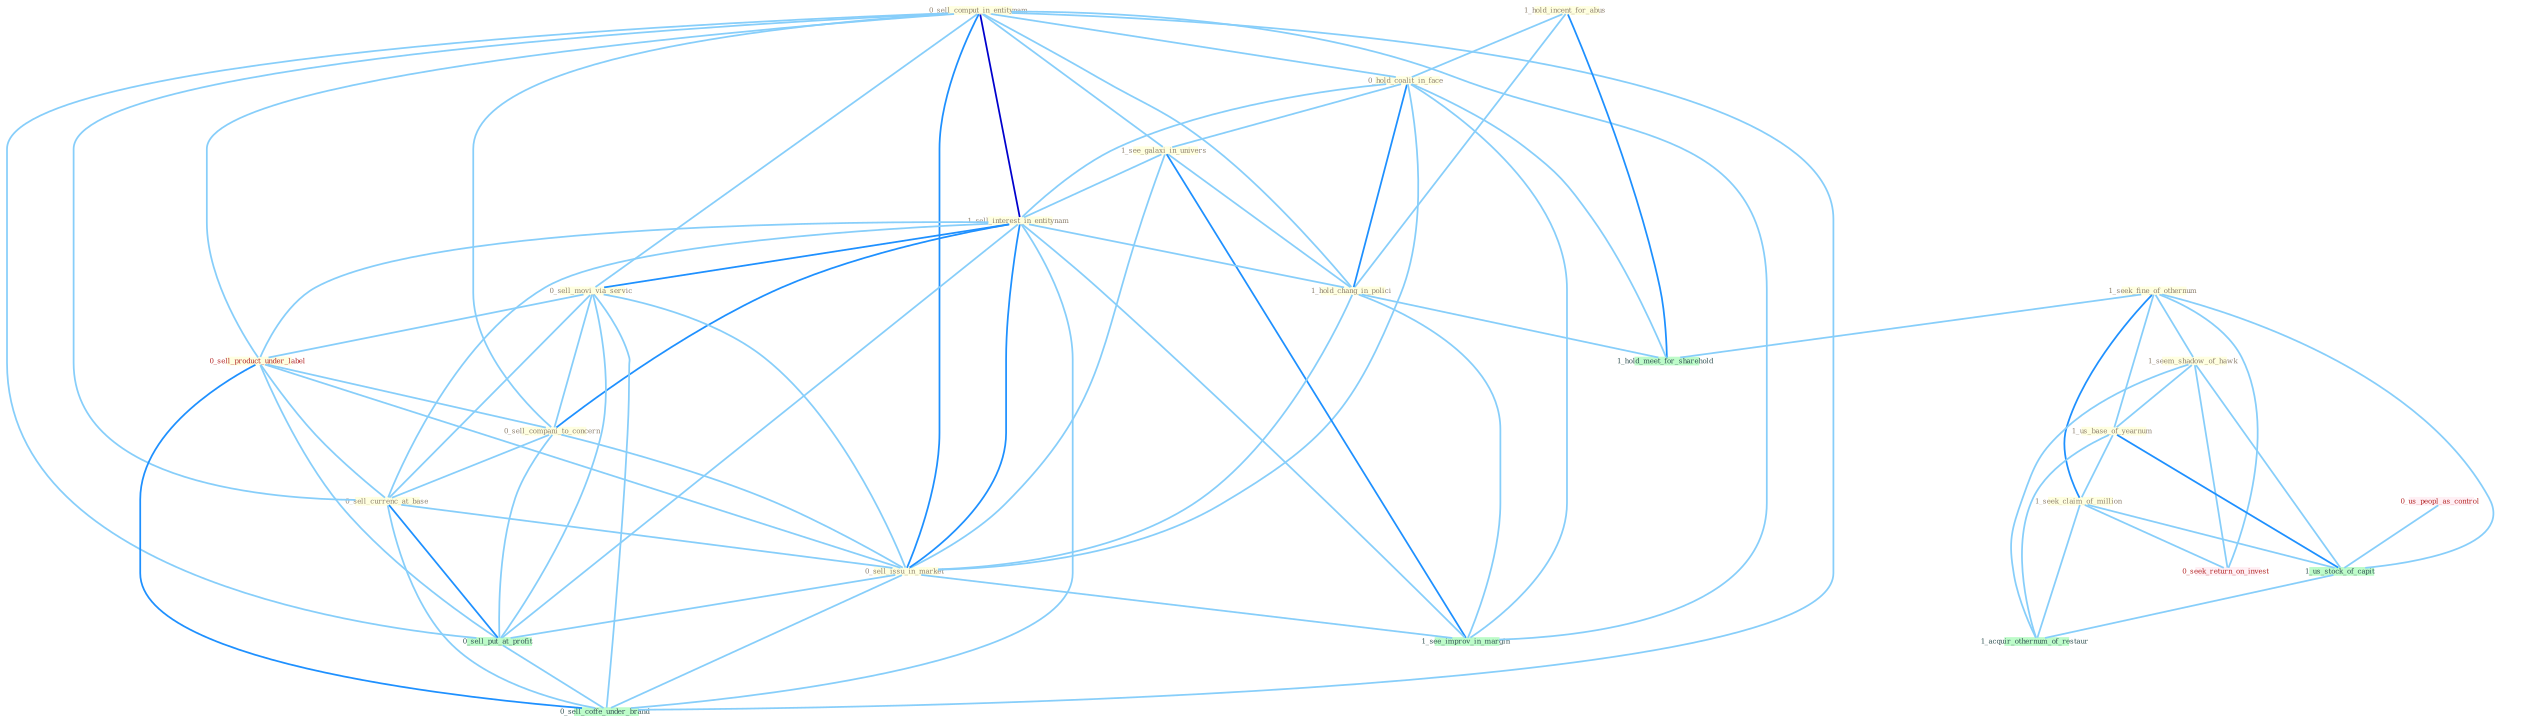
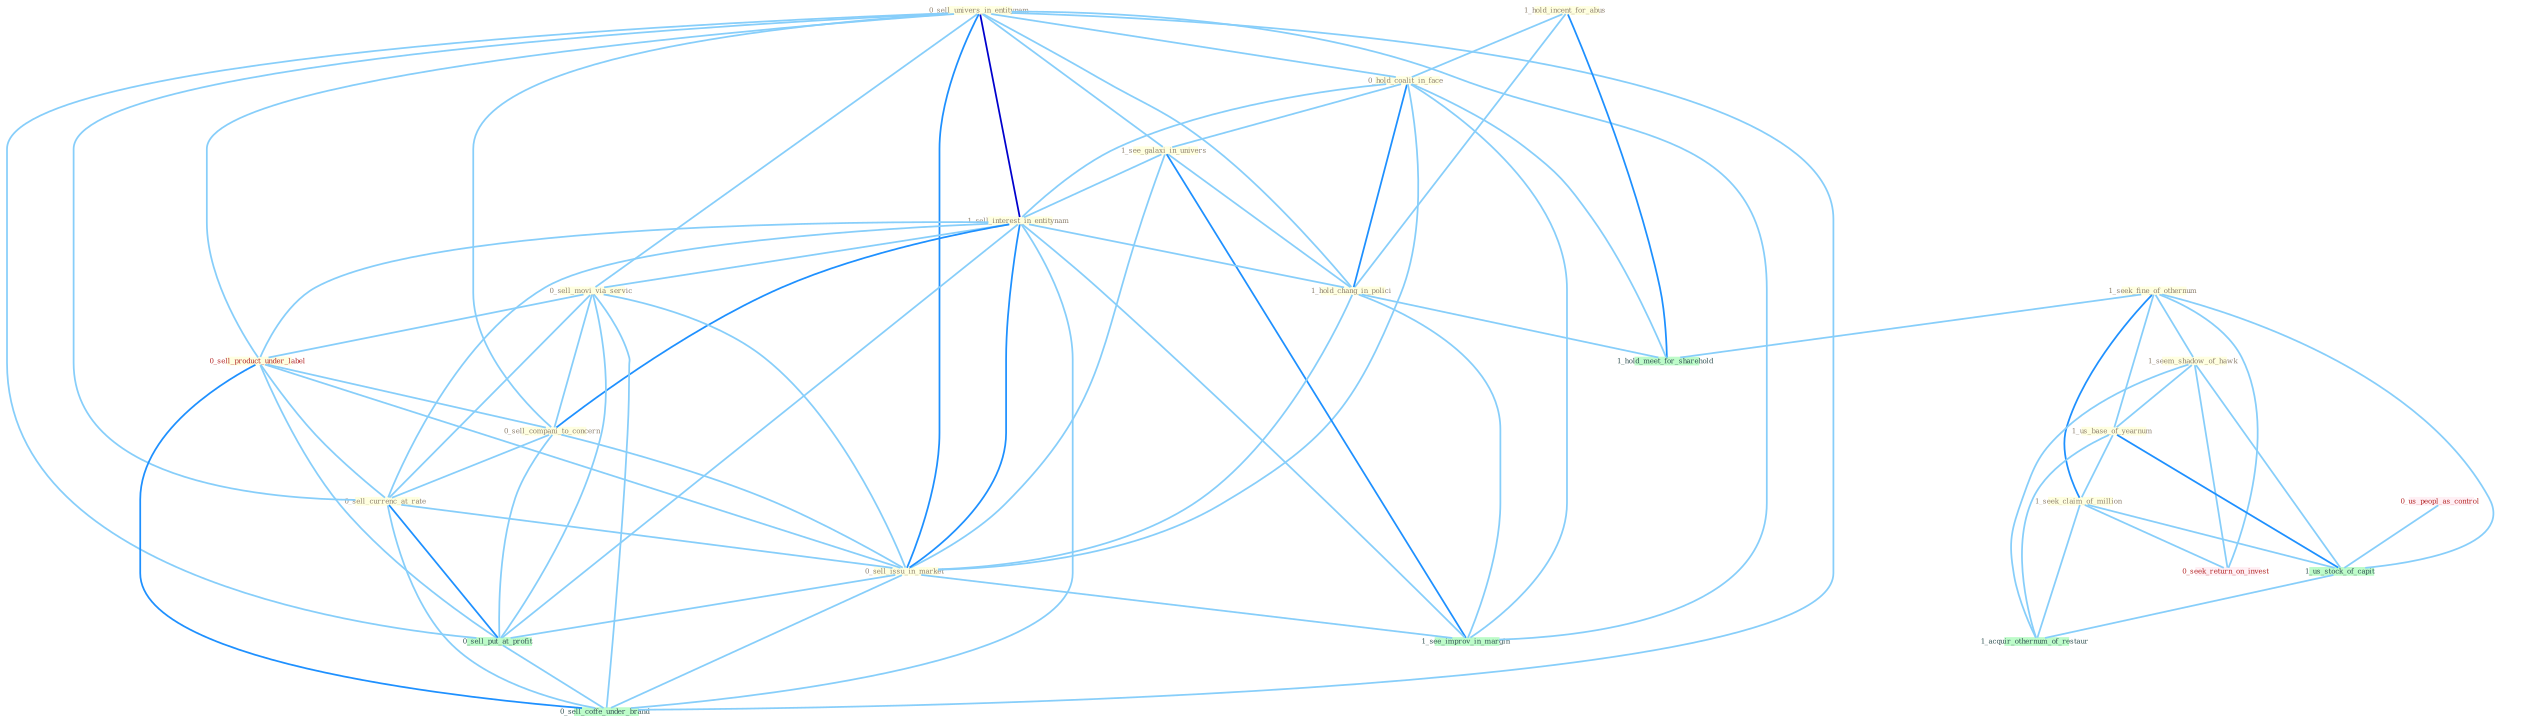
  graph {
    node [color="#ffffe0" fixedsize=true fontcolor="#8b7d6b" fontsize=4 shape=polygon style=filled]
    edge [color="#87cefa" w=1]
-   "0_sell_comput_in_entitynam " [height=.06 width=.5]
+   "0_sell_comput_in_entitynam " [height=.06 width=.5 label="0_sell_univers_in_entitynam"]
    "1_hold_incent_for_abus " [height=.06 width=.5]
    "0_hold_coalit_in_face " [height=.06 width=.5]
    "1_see_galaxi_in_univers " [height=.06 width=.5]
    "1_sell_interest_in_entitynam " [height=.06 width=.5]
    "1_seek_fine_of_othernum " [height=.06 width=.5]
    "1_seem_shadow_of_hawk " [height=.06 width=.5]
    "1_hold_chang_in_polici " [height=.06 width=.5]
    "0_sell_movi_via_servic " [height=.06 width=.5]
    "0_sell_product_under_label " [fontcolor="#b22222" height=.06 width=.5]
    "0_sell_compani_to_concern " [height=.06 width=.5]
    "1_us_base_of_yearnum " [height=.06 width=.5]
    "1_seek_claim_of_million " [height=.06 width=.5]
-   "0_sell_currenc_at_rate " [height=.06 width=.5 label="0_sell_currenc_at_base"]
+   "0_sell_currenc_at_rate " [height=.06 width=.5]
    "0_sell_issu_in_market " [height=.06 width=.5]
    "0_us_peopl_as_control " [color="#fff0f5" fontcolor="#b22222" height=.06 width=.5]
    "0_seek_return_on_invest " [color="#fff0f5" fontcolor="#b22222" height=.06 width=.5]
    "0_sell_put_at_profit " [color="#BDFCC9" fontcolor="#2f4f4f" height=.06 width=.5]
    "1_see_improv_in_margin " [color="#BDFCC9" fontcolor="#2f4f4f" height=.06 width=.5]
    "0_sell_coffe_under_brand " [color="#BDFCC9" fontcolor="#2f4f4f" height=.06 width=.5]
    "1_hold_meet_for_sharehold " [color="#BDFCC9" fontcolor="#2f4f4f" height=.06 width=.5]
    "1_us_stock_of_capit " [color="#BDFCC9" fontcolor="#2f4f4f" height=.06 width=.5]
    "1_acquir_othernum_of_restaur " [color="#BDFCC9" fontcolor="#2f4f4f" height=.06 width=.5]
    subgraph sub_1 {
      "0_sell_comput_in_entitynam "
      "1_hold_incent_for_abus "
      "0_hold_coalit_in_face "
      "1_see_galaxi_in_univers "
      "1_sell_interest_in_entitynam "
      "1_seek_fine_of_othernum "
      "1_seem_shadow_of_hawk "
      "1_hold_chang_in_polici "
      "0_sell_movi_via_servic "
      "0_sell_product_under_label "
      "0_sell_compani_to_concern "
      "1_us_base_of_yearnum "
      "1_seek_claim_of_million "
      "0_sell_currenc_at_rate "
      "0_sell_issu_in_market "
    }
    subgraph sub_2 {
      "0_us_peopl_as_control "
      "0_seek_return_on_invest "
    }
    "0_sell_comput_in_entitynam " -- "0_hold_coalit_in_face "
    "0_sell_comput_in_entitynam " -- "1_see_galaxi_in_univers "
    "0_sell_comput_in_entitynam " -- "1_sell_interest_in_entitynam " [color="#0000cd" w=3]
    "0_sell_comput_in_entitynam " -- "1_hold_chang_in_polici "
    "0_sell_comput_in_entitynam " -- "0_sell_movi_via_servic "
    "0_sell_comput_in_entitynam " -- "0_sell_product_under_label "
    "0_sell_comput_in_entitynam " -- "0_sell_compani_to_concern "
    "0_sell_comput_in_entitynam " -- "0_sell_currenc_at_rate "
    "0_sell_comput_in_entitynam " -- "0_sell_issu_in_market " [color="#1e90ff" w=2]
    "0_sell_comput_in_entitynam " -- "0_sell_put_at_profit "
    "0_sell_comput_in_entitynam " -- "1_see_improv_in_margin "
    "0_sell_comput_in_entitynam " -- "0_sell_coffe_under_brand "
    "1_hold_incent_for_abus " -- "0_hold_coalit_in_face "
    "1_hold_incent_for_abus " -- "1_hold_chang_in_polici "
    "1_hold_incent_for_abus " -- "1_hold_meet_for_sharehold " [color="#1e90ff" w=2]
    "0_hold_coalit_in_face " -- "1_see_galaxi_in_univers "
    "0_hold_coalit_in_face " -- "1_sell_interest_in_entitynam "
    "0_hold_coalit_in_face " -- "1_hold_chang_in_polici " [color="#1e90ff" w=2]
    "0_hold_coalit_in_face " -- "0_sell_issu_in_market "
    "0_hold_coalit_in_face " -- "1_see_improv_in_margin "
    "0_hold_coalit_in_face " -- "1_hold_meet_for_sharehold "
    "1_see_galaxi_in_univers " -- "1_sell_interest_in_entitynam "
    "1_see_galaxi_in_univers " -- "1_hold_chang_in_polici "
    "1_see_galaxi_in_univers " -- "0_sell_issu_in_market "
    "1_see_galaxi_in_univers " -- "1_see_improv_in_margin " [color="#1e90ff" w=2]
    "1_sell_interest_in_entitynam " -- "1_hold_chang_in_polici "
-   "1_sell_interest_in_entitynam " -- "0_sell_movi_via_servic " [color="#1e90ff"]
+   "1_sell_interest_in_entitynam " -- "0_sell_movi_via_servic "
    "1_sell_interest_in_entitynam " -- "0_sell_product_under_label "
    "1_sell_interest_in_entitynam " -- "0_sell_compani_to_concern " [color="#1e90ff"]
    "1_sell_interest_in_entitynam " -- "0_sell_currenc_at_rate "
    "1_sell_interest_in_entitynam " -- "0_sell_issu_in_market " [color="#1e90ff" w=2]
    "1_sell_interest_in_entitynam " -- "0_sell_put_at_profit "
    "1_sell_interest_in_entitynam " -- "1_see_improv_in_margin "
    "1_sell_interest_in_entitynam " -- "0_sell_coffe_under_brand "
    "1_seek_fine_of_othernum " -- "1_seem_shadow_of_hawk "
    "1_seek_fine_of_othernum " -- "1_us_base_of_yearnum "
    "1_seek_fine_of_othernum " -- "1_seek_claim_of_million " [color="#1e90ff" w=2]
    "1_seek_fine_of_othernum " -- "0_seek_return_on_invest "
    "1_seek_fine_of_othernum " -- "1_hold_meet_for_sharehold "
    "1_seek_fine_of_othernum " -- "1_us_stock_of_capit "
    "1_seem_shadow_of_hawk " -- "1_us_base_of_yearnum "
    "1_seem_shadow_of_hawk " -- "0_seek_return_on_invest "
    "1_seem_shadow_of_hawk " -- "1_us_stock_of_capit "
    "1_seem_shadow_of_hawk " -- "1_acquir_othernum_of_restaur "
    "1_hold_chang_in_polici " -- "0_sell_issu_in_market "
    "1_hold_chang_in_polici " -- "1_see_improv_in_margin "
    "1_hold_chang_in_polici " -- "1_hold_meet_for_sharehold "
    "0_sell_movi_via_servic " -- "0_sell_product_under_label "
    "0_sell_movi_via_servic " -- "0_sell_compani_to_concern "
    "0_sell_movi_via_servic " -- "0_sell_currenc_at_rate "
    "0_sell_movi_via_servic " -- "0_sell_issu_in_market "
    "0_sell_movi_via_servic " -- "0_sell_put_at_profit "
    "0_sell_movi_via_servic " -- "0_sell_coffe_under_brand "
    "0_sell_product_under_label " -- "0_sell_compani_to_concern "
    "0_sell_product_under_label " -- "0_sell_currenc_at_rate "
    "0_sell_product_under_label " -- "0_sell_issu_in_market "
    "0_sell_product_under_label " -- "0_sell_put_at_profit "
    "0_sell_product_under_label " -- "0_sell_coffe_under_brand " [color="#1e90ff" w=2]
    "0_sell_compani_to_concern " -- "0_sell_currenc_at_rate "
    "0_sell_compani_to_concern " -- "0_sell_issu_in_market "
    "0_sell_compani_to_concern " -- "0_sell_put_at_profit "
    "1_us_base_of_yearnum " -- "1_seek_claim_of_million "
    "1_us_base_of_yearnum " -- "1_us_stock_of_capit " [color="#1e90ff" w=2]
    "1_us_base_of_yearnum " -- "1_acquir_othernum_of_restaur "
    "1_seek_claim_of_million " -- "0_seek_return_on_invest "
    "1_seek_claim_of_million " -- "1_us_stock_of_capit "
    "1_seek_claim_of_million " -- "1_acquir_othernum_of_restaur "
    "0_sell_currenc_at_rate " -- "0_sell_issu_in_market "
    "0_sell_currenc_at_rate " -- "0_sell_put_at_profit " [color="#1e90ff" w=2]
    "0_sell_currenc_at_rate " -- "0_sell_coffe_under_brand "
    "0_sell_issu_in_market " -- "0_sell_put_at_profit "
    "0_sell_issu_in_market " -- "1_see_improv_in_margin "
    "0_sell_issu_in_market " -- "0_sell_coffe_under_brand "
    "0_us_peopl_as_control " -- "1_us_stock_of_capit "
    "0_sell_put_at_profit " -- "0_sell_coffe_under_brand "
    "1_us_stock_of_capit " -- "1_acquir_othernum_of_restaur "
  }
